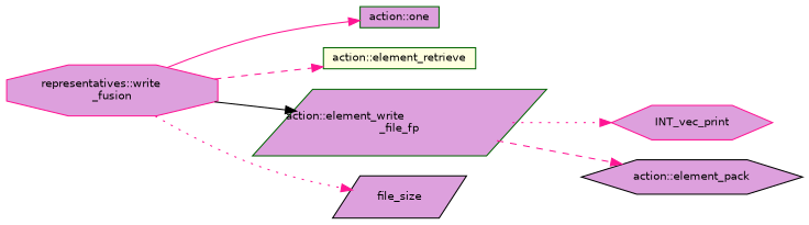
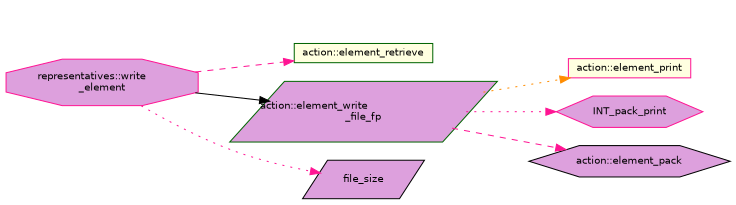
  digraph {
    rankdir=LR
    node [color=deeppink fillcolor=plum fontname=Helvetica fontsize=10 shape=box style=filled]
    edge [color=deeppink fontname=Helvetica fontsize=10 labelfontname=Helvetica labelfontsize=10 style=dotted]
-   n1 [fontcolor=black height=0.2 label="representatives::write\l_fusion" shape=octagon width=0.4]
-   n2 [color=darkgreen height=0.2 label="action::one" width=0.4]
+   n1 [fontcolor=black height=0.2 label="representatives::write\l_element" shape=octagon width=0.4]
    n3 [color=darkgreen fillcolor=lightyellow height=0.2 label="action::element_retrieve" width=0.4]
    n4 [color=darkgreen height=0.2 label="action::element_write\l_file_fp" shape=parallelogram width=0.4]
    n5 [color=black height=0.2 label=file_size shape=parallelogram width=0.4]
-   n7 [height=0.2 label=INT_vec_print shape=hexagon width=0.4]
+   n6 [fillcolor=lightyellow height=0.2 label="action::element_print" width=0.4]
+   n7 [height=0.2 label=INT_pack_print shape=hexagon width=0.4]
    n8 [color=black height=0.2 label="action::element_pack" shape=hexagon width=0.4]
-   n1 -> n2 [style=solid]
    n1 -> n3 [style=dashed]
    n1 -> n4 [color=black style=solid]
    n1 -> n5
+   n4 -> n6 [color=darkorange]
    n4 -> n7
    n4 -> n8 [style=dashed]
  }
